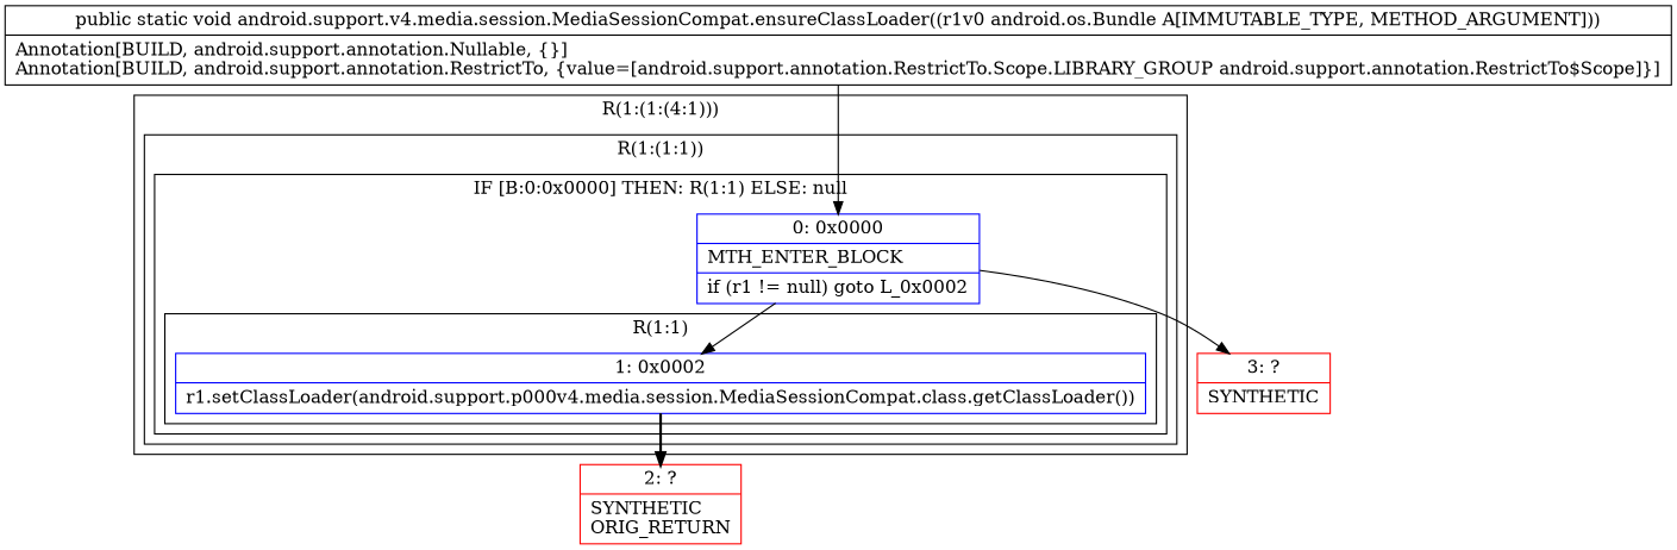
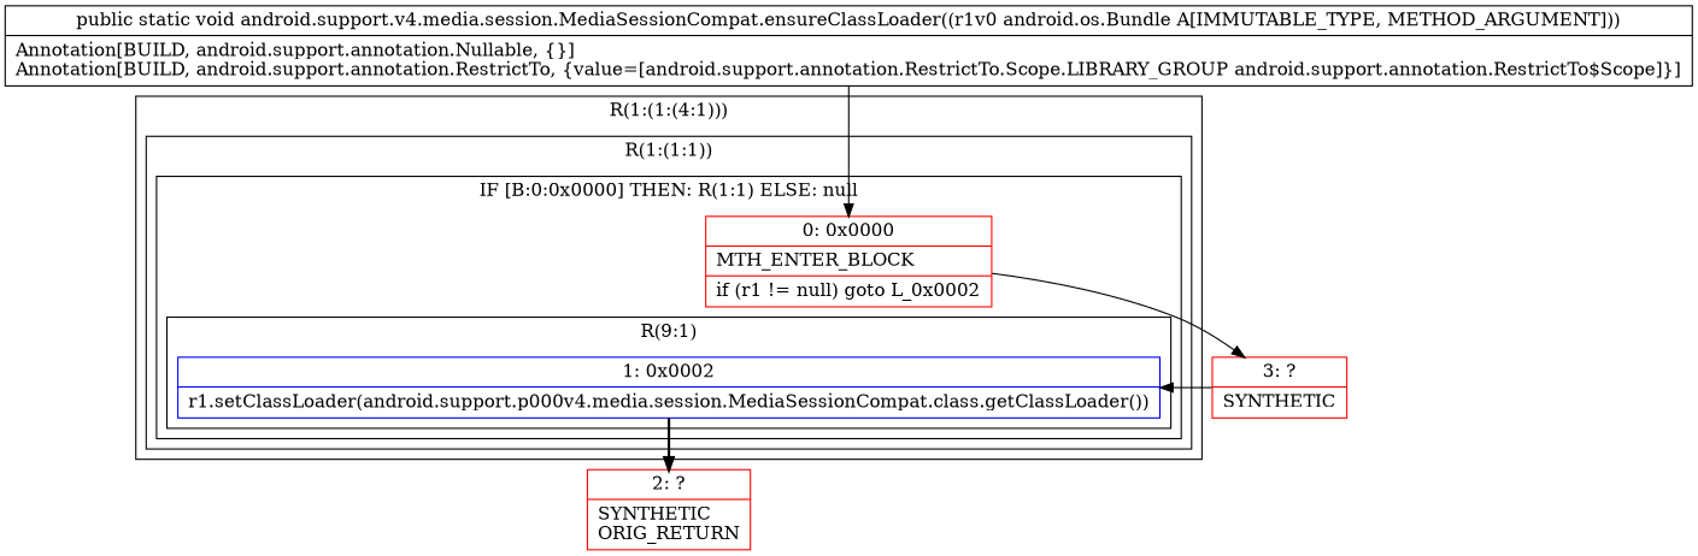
  digraph {
    node [color=blue shape=record]
    edge [style=solid]
    n1 [label="{1\:\ 0x0002|r1.setClassLoader(android.support.p000v4.media.session.MediaSessionCompat.class.getClassLoader())\l}"]
-   n2 [label="{0\:\ 0x0000|MTH_ENTER_BLOCK\l|if (r1 != null) goto L_0x0002\l}"]
+   n2 [color=red label="{0\:\ 0x0000|MTH_ENTER_BLOCK\l|if (r1 != null) goto L_0x0002\l}"]
    n3 [color=red label="{2\:\ ?|SYNTHETIC\lORIG_RETURN\l}"]
    n4 [color=red label="{3\:\ ?|SYNTHETIC\l}"]
    n5 [label="{public static void android.support.v4.media.session.MediaSessionCompat.ensureClassLoader((r1v0 android.os.Bundle A[IMMUTABLE_TYPE, METHOD_ARGUMENT]))  | Annotation[BUILD, android.support.annotation.Nullable, \{\}]\lAnnotation[BUILD, android.support.annotation.RestrictTo, \{value=[android.support.annotation.RestrictTo.Scope.LIBRARY_GROUP android.support.annotation.RestrictTo$Scope]\}]\l}" color=""]
    subgraph cluster_1 {
      label="R(1:(1:(4:1)))"
      subgraph cluster_2 {
        label="R(1:(1:1))"
        subgraph cluster_3 {
          label="IF [B:0:0x0000] THEN: R(1:1) ELSE: null"
          n2
          subgraph cluster_4 {
-           label="R(1:1)"
+           label="R(9:1)"
            n1
          }
        }
      }
    }
    n1 -> n3 [style=bold]
-   n2 -> n1
+   n4 -> n1
    n2 -> n4
    n5 -> n2
  }
